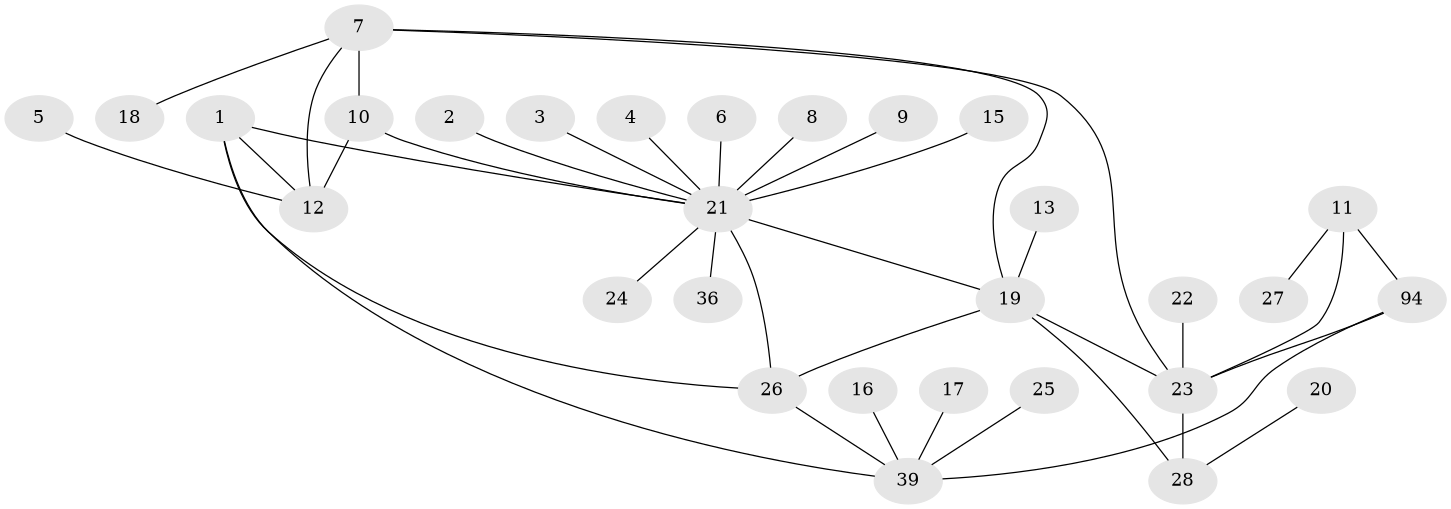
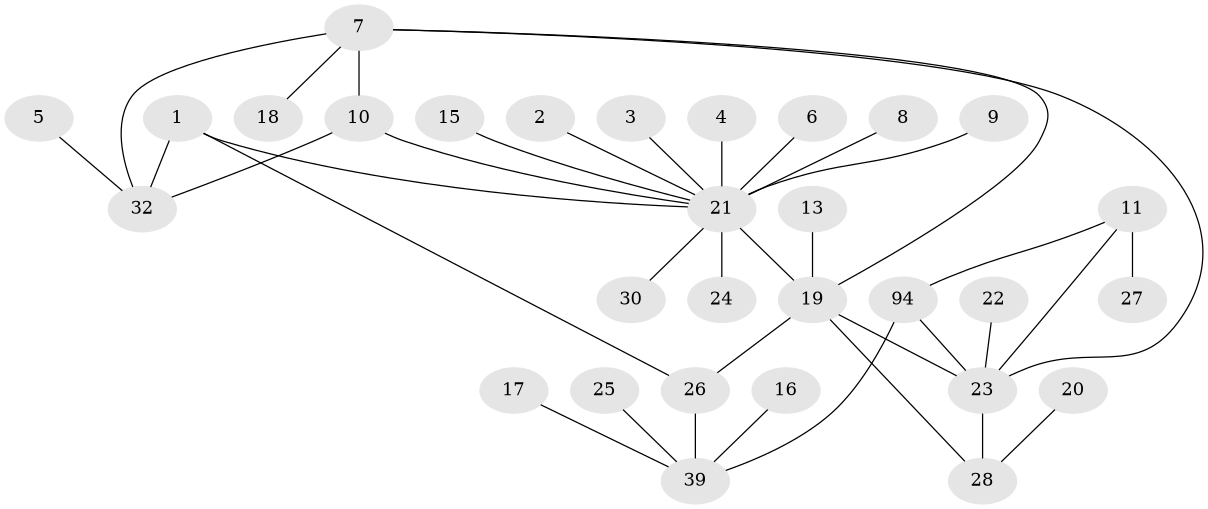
  graph {
    node [color=gray90 style=filled]
    edge [weight=1.0]
    1
-   12
+   12 [label=32]
    21
    26
    n5 [label=39]
    19
    24
-   30 [label=36]
+   30
    2
    3
    4
    5
    6
    7
    10
    18
    23
    28
    8
    9
    11
    n22 [label=94]
    27
    13
    15
    16
    17
    20
    22
    25
    1 -- 12
    1 -- 21
    1 -- 26
-   1 -- n5
-   21 -- 26
    21 -- 19 [weight=2.0]
    21 -- 24
    21 -- 30
    26 -- n5
    19 -- 26
    19 -- 23
    19 -- 28
    2 -- 21
    3 -- 21
    4 -- 21
    5 -- 12
    6 -- 21
    7 -- 12
    7 -- 19
    7 -- 10
    7 -- 18
    7 -- 23
    10 -- 12
    10 -- 21
    23 -- 28
    8 -- 21
    9 -- 21
    11 -- 23
    11 -- n22
    11 -- 27
    n22 -- n5
    n22 -- 23
    13 -- 19 [weight=2.0]
    15 -- 21
    16 -- n5
    17 -- n5
    20 -- 28
    22 -- 23
    25 -- n5
  }
